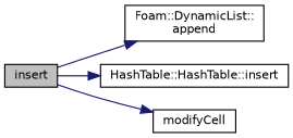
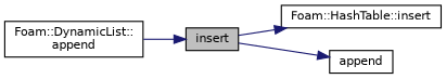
  digraph {
    rankdir=LR
    node [color=black fontname=Helvetica fontsize=10 shape=record]
    edge [color=midnightblue fontname=Helvetica fontsize=10 labelfontname=Helvetica labelfontsize=10 style=solid]
    n1 [fillcolor=grey75 fontcolor=black height=0.2 label=insert style=filled width=0.4]
    n2 [height=0.2 label="Foam::DynamicList::\lappend" width=0.4]
-   n3 [height=0.2 label="HashTable::HashTable::insert" width=0.4]
-   n4 [height=0.2 label=modifyCell width=0.4]
-   n1 -> n2
+   n3 [height=0.2 label="Foam::HashTable::insert" width=0.4]
+   n4 [height=0.2 label=append width=0.4]
+   n2 -> n1
    n1 -> n3
    n1 -> n4
  }
